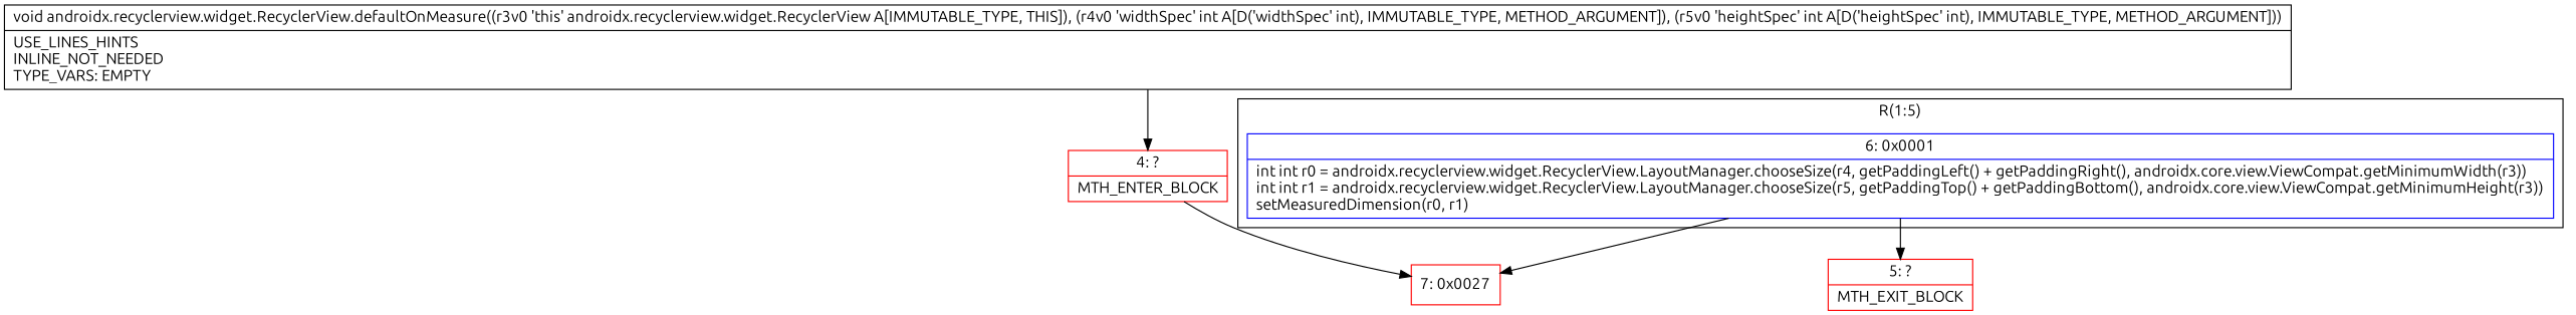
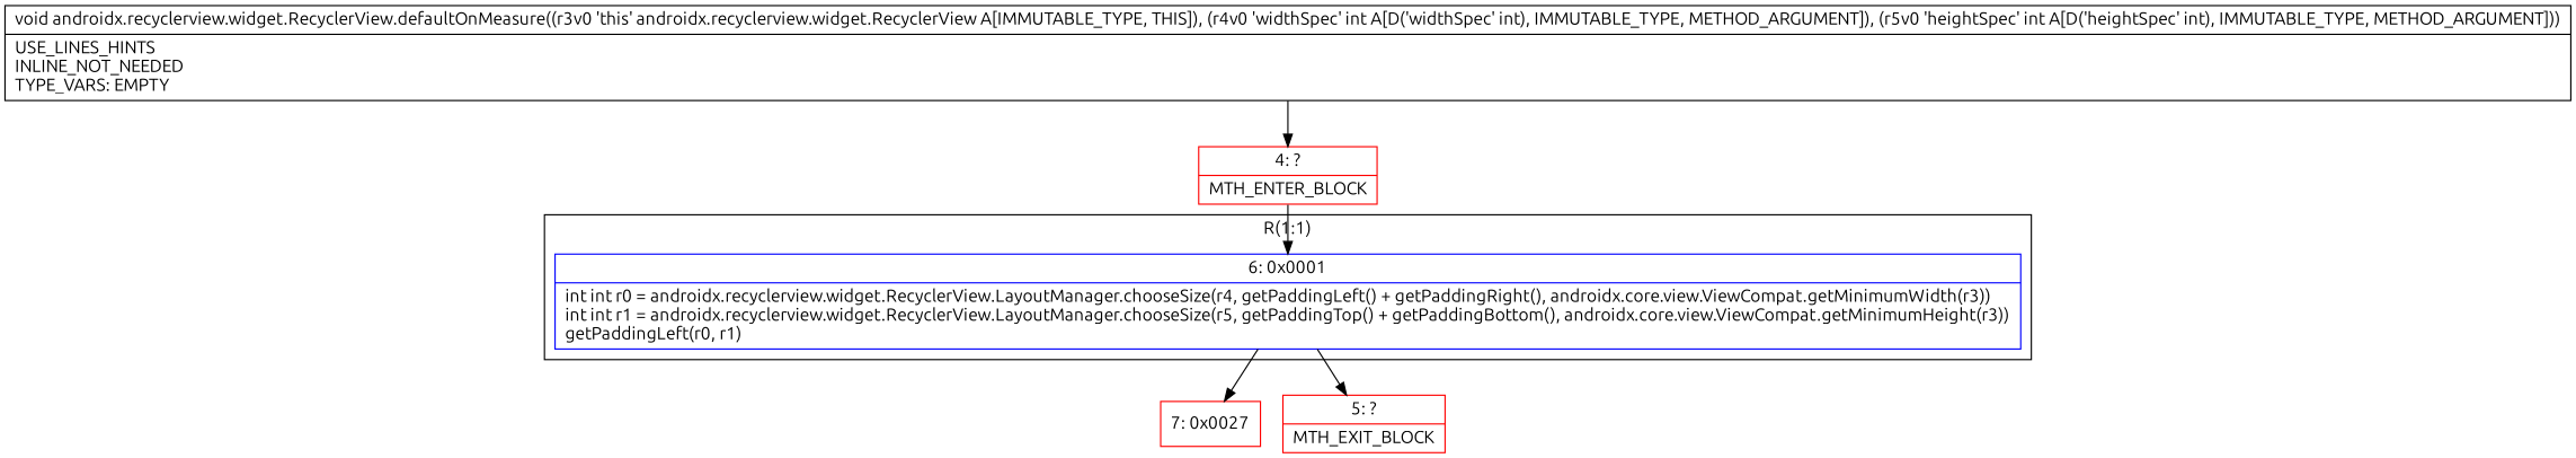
  digraph {
    fontname=Ubuntu
    node [color=red fontname=Ubuntu shape=record]
    edge [fontname=Ubuntu]
-   n1 [color=blue label="{6\:\ 0x0001|int int r0 = androidx.recyclerview.widget.RecyclerView.LayoutManager.chooseSize(r4, getPaddingLeft() + getPaddingRight(), androidx.core.view.ViewCompat.getMinimumWidth(r3))\lint int r1 = androidx.recyclerview.widget.RecyclerView.LayoutManager.chooseSize(r5, getPaddingTop() + getPaddingBottom(), androidx.core.view.ViewCompat.getMinimumHeight(r3))\lsetMeasuredDimension(r0, r1)\l}"]
+   n1 [color=blue label="{6\:\ 0x0001|int int r0 = androidx.recyclerview.widget.RecyclerView.LayoutManager.chooseSize(r4, getPaddingLeft() + getPaddingRight(), androidx.core.view.ViewCompat.getMinimumWidth(r3))\lint int r1 = androidx.recyclerview.widget.RecyclerView.LayoutManager.chooseSize(r5, getPaddingTop() + getPaddingBottom(), androidx.core.view.ViewCompat.getMinimumHeight(r3))\lgetPaddingLeft(r0, r1)\l}"]
    n2 [label="{7\:\ 0x0027}"]
    n3 [label="{5\:\ ?|MTH_EXIT_BLOCK\l}"]
    n4 [label="{4\:\ ?|MTH_ENTER_BLOCK\l}"]
    n5 [label="{void androidx.recyclerview.widget.RecyclerView.defaultOnMeasure((r3v0 'this' androidx.recyclerview.widget.RecyclerView A[IMMUTABLE_TYPE, THIS]), (r4v0 'widthSpec' int A[D('widthSpec' int), IMMUTABLE_TYPE, METHOD_ARGUMENT]), (r5v0 'heightSpec' int A[D('heightSpec' int), IMMUTABLE_TYPE, METHOD_ARGUMENT]))  | USE_LINES_HINTS\lINLINE_NOT_NEEDED\lTYPE_VARS: EMPTY\l}" color=""]
    subgraph cluster_1 {
-     label="R(1:5)"
+     label="R(1:1)"
      n1
    }
    n1 -> n2
    n1 -> n3
-   n4 -> n2
+   n4 -> n1
    n5 -> n4
  }
